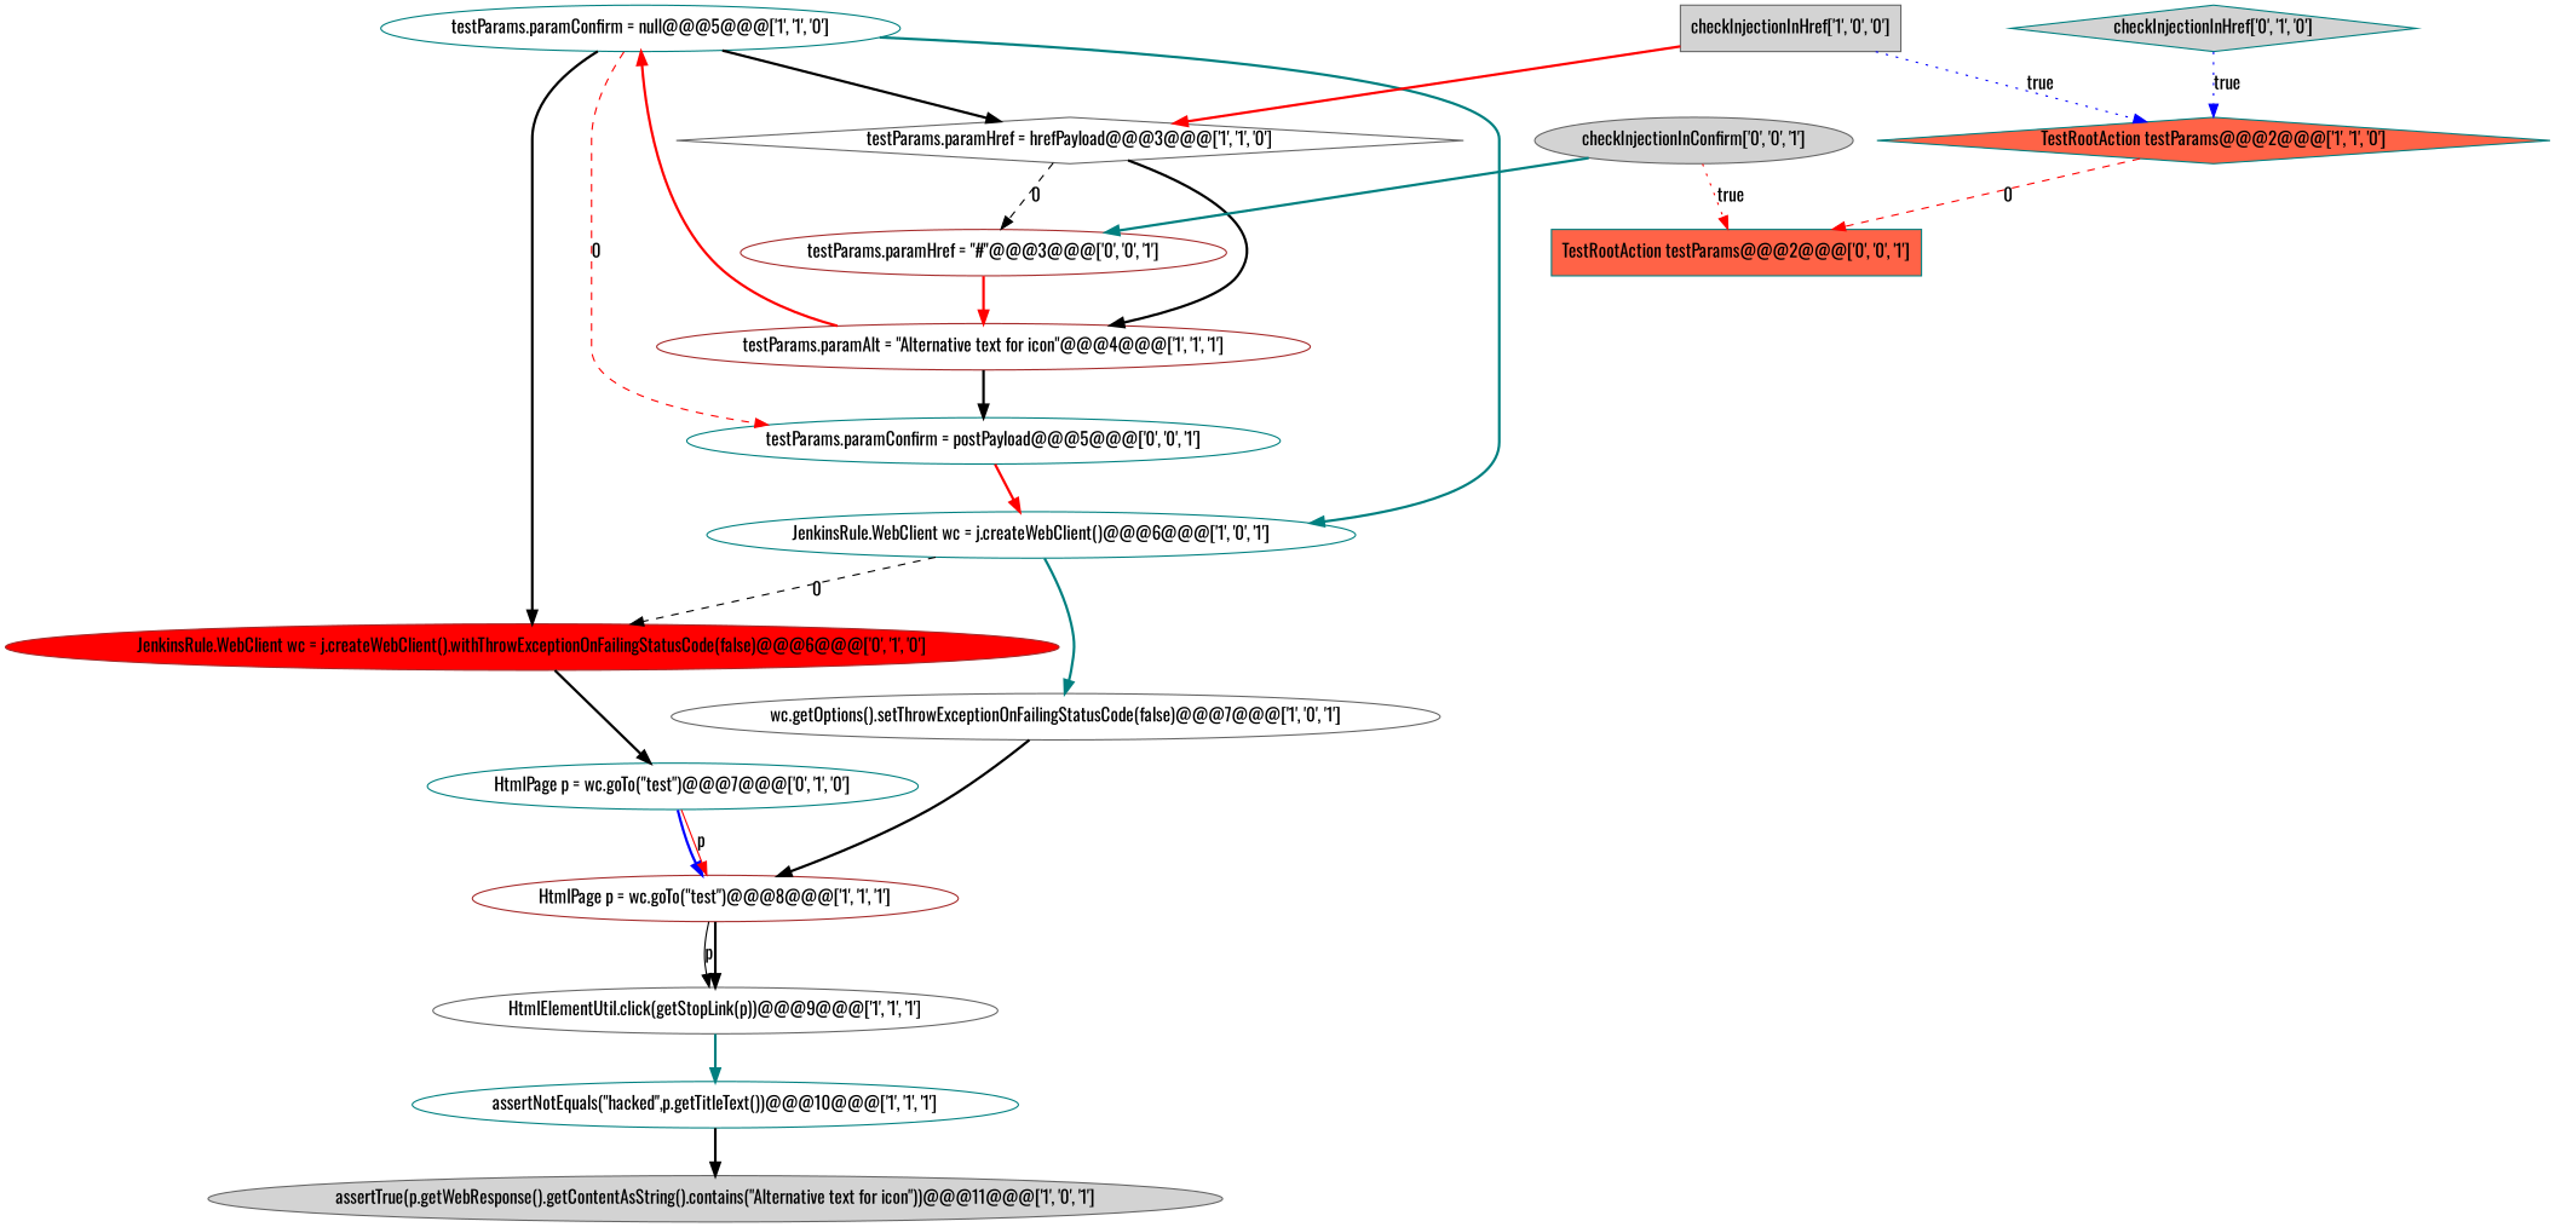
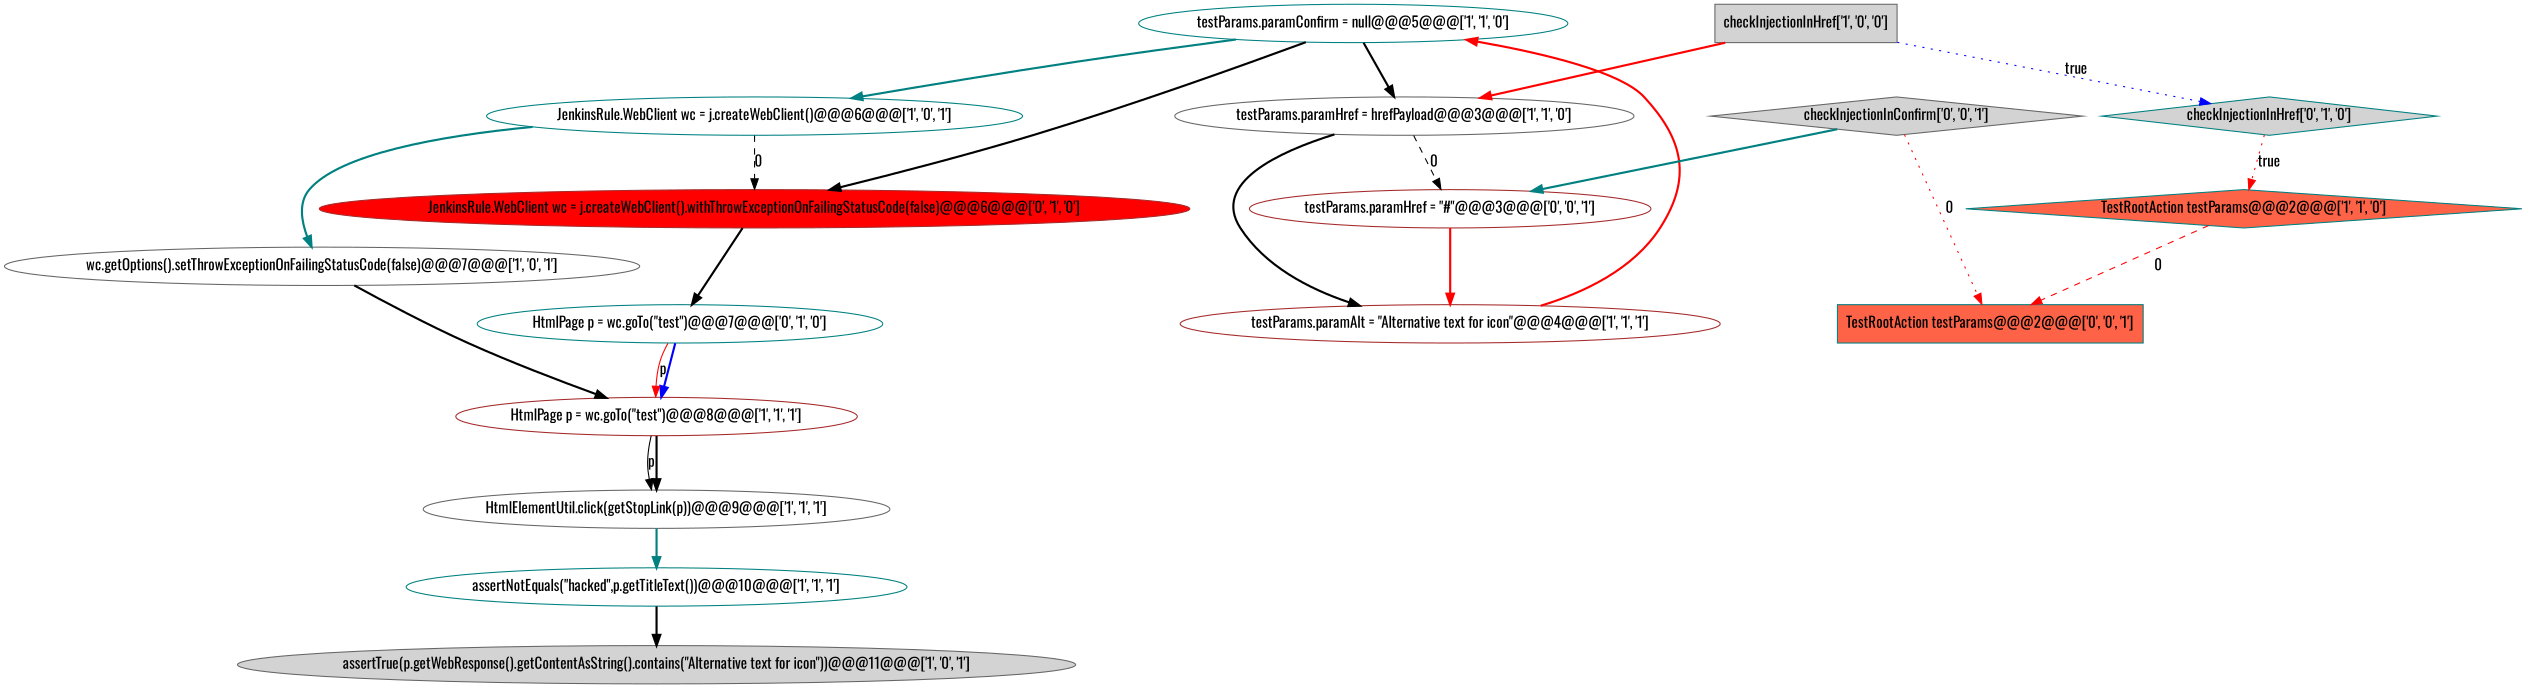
  digraph {
    fontname=Oswald
    node [color=teal fillcolor=white fontname=Oswald shape=ellipse style=filled]
    edge [color=black fontname=Oswald style=bold]
    n1 [label="HtmlPage p = wc.goTo(\"test\")@@@7@@@['0', '1', '0']"]
    n2 [color=brown label="HtmlPage p = wc.goTo(\"test\")@@@8@@@['1', '1', '1']"]
    n3 [color=gray40 label="HtmlElementUtil.click(getStopLink(p))@@@9@@@['1', '1', '1']"]
    n4 [color=brown fillcolor=red label="JenkinsRule.WebClient wc = j.createWebClient().withThrowExceptionOnFailingStatusCode(false)@@@6@@@['0', '1', '0']"]
-   n5 [label="testParams.paramConfirm = postPayload@@@5@@@['0', '0', '1']"]
    n6 [label="JenkinsRule.WebClient wc = j.createWebClient()@@@6@@@['1', '0', '1']"]
    n7 [color=gray40 label="wc.getOptions().setThrowExceptionOnFailingStatusCode(false)@@@7@@@['1', '0', '1']"]
    n8 [fillcolor=tomato label="TestRootAction testParams@@@2@@@['0', '0', '1']" shape=box]
    n9 [color=brown label="testParams.paramHref = \"#\"@@@3@@@['0', '0', '1']"]
    n10 [color=brown label="testParams.paramAlt = \"Alternative text for icon\"@@@4@@@['1', '1', '1']"]
    n11 [label="testParams.paramConfirm = null@@@5@@@['1', '1', '0']"]
-   n12 [color=gray40 label="testParams.paramHref = hrefPayload@@@3@@@['1', '1', '0']" shape=diamond]
-   n13 [color=gray40 fillcolor=lightgray label="checkInjectionInConfirm['0', '0', '1']"]
+   n12 [color=gray40 label="testParams.paramHref = hrefPayload@@@3@@@['1', '1', '0']"]
+   n13 [color=gray40 fillcolor=lightgray label="checkInjectionInConfirm['0', '0', '1']" shape=diamond]
    n14 [label="assertNotEquals(\"hacked\",p.getTitleText())@@@10@@@['1', '1', '1']"]
    n15 [color=gray40 fillcolor=lightgray label="assertTrue(p.getWebResponse().getContentAsString().contains(\"Alternative text for icon\"))@@@11@@@['1', '0', '1']"]
    n16 [color=gray40 fillcolor=lightgray label="checkInjectionInHref['1', '0', '0']" shape=box]
    n17 [fillcolor=tomato label="TestRootAction testParams@@@2@@@['1', '1', '0']" shape=diamond]
    n18 [fillcolor=lightgray label="checkInjectionInHref['0', '1', '0']" shape=diamond]
    n1 -> n2 [color=blue]
    n1 -> n2 [color=red label=p style=solid]
    n2 -> n3 [label=p style=solid]
    n2 -> n3
    n3 -> n14 [color=teal]
    n4 -> n1
-   n5 -> n6 [color=red]
    n6 -> n4 [label=0 style=dashed]
    n6 -> n7 [color=teal]
    n7 -> n2
    n9 -> n10 [color=red]
-   n10 -> n5
    n10 -> n11 [color=red]
    n11 -> n4
-   n11 -> n5 [color=red label=0 style=dashed]
    n11 -> n6 [color=teal]
    n11 -> n12
    n12 -> n9 [label=0 style=dashed]
    n12 -> n10
-   n13 -> n8 [color=red label=true style=dotted]
+   n13 -> n8 [color=red label=0 style=dotted]
    n13 -> n9 [color=teal]
    n14 -> n15
    n16 -> n12 [color=red]
-   n16 -> n17 [color=blue label=true style=dotted]
+   n16 -> n18 [color=blue label=true style=dotted]
    n17 -> n8 [color=red label=0 style=dashed]
-   n18 -> n17 [color=blue label=true style=dotted]
+   n18 -> n17 [color=red label=true style=dotted]
  }
